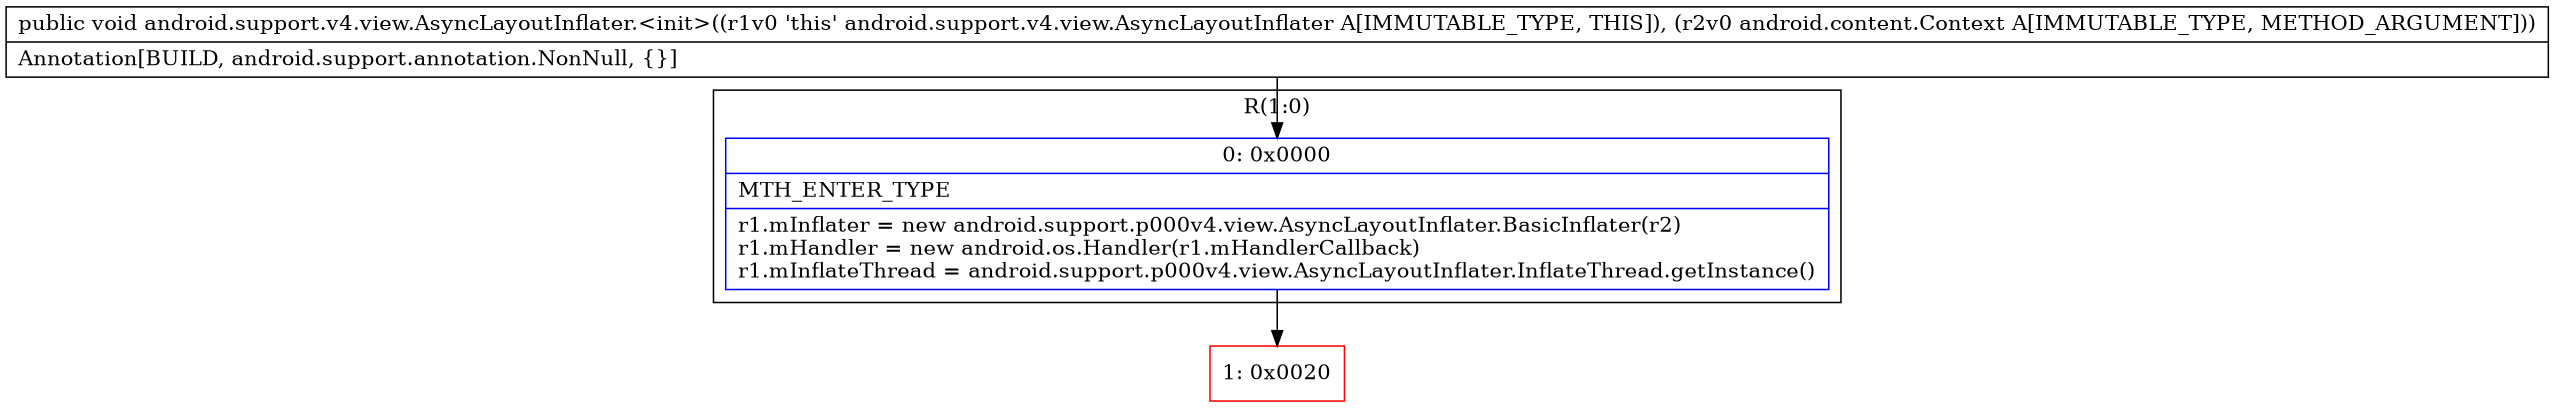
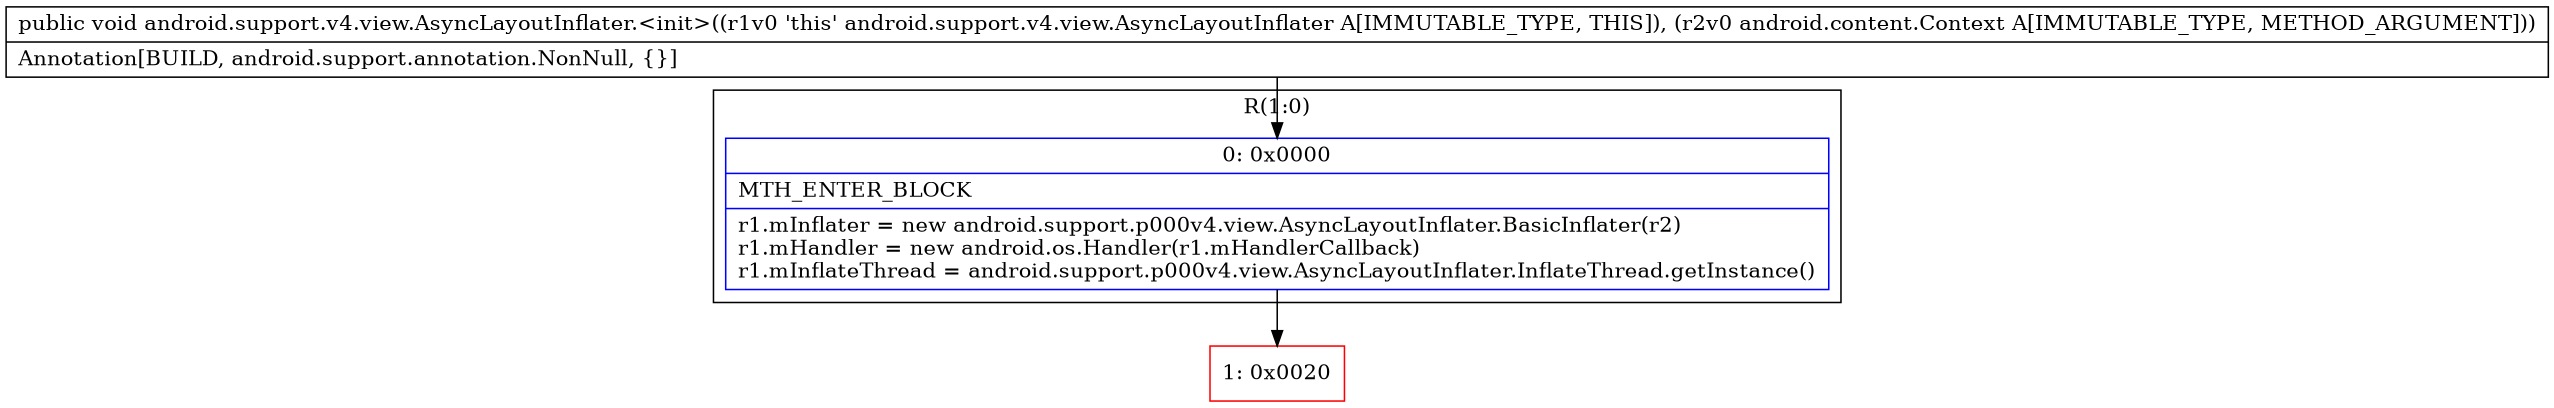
  digraph {
    node [shape=record]
-   n1 [color=blue label="{0\:\ 0x0000|MTH_ENTER_TYPE\l|r1.mInflater = new android.support.p000v4.view.AsyncLayoutInflater.BasicInflater(r2)\lr1.mHandler = new android.os.Handler(r1.mHandlerCallback)\lr1.mInflateThread = android.support.p000v4.view.AsyncLayoutInflater.InflateThread.getInstance()\l}"]
+   n1 [color=blue label="{0\:\ 0x0000|MTH_ENTER_BLOCK\l|r1.mInflater = new android.support.p000v4.view.AsyncLayoutInflater.BasicInflater(r2)\lr1.mHandler = new android.os.Handler(r1.mHandlerCallback)\lr1.mInflateThread = android.support.p000v4.view.AsyncLayoutInflater.InflateThread.getInstance()\l}"]
    n2 [color=red label="{1\:\ 0x0020}"]
    n3 [label="{public void android.support.v4.view.AsyncLayoutInflater.\<init\>((r1v0 'this' android.support.v4.view.AsyncLayoutInflater A[IMMUTABLE_TYPE, THIS]), (r2v0 android.content.Context A[IMMUTABLE_TYPE, METHOD_ARGUMENT]))  | Annotation[BUILD, android.support.annotation.NonNull, \{\}]\l}"]
    subgraph cluster_1 {
      label="R(1:0)"
      n1
    }
    n1 -> n2
    n3 -> n1
  }
